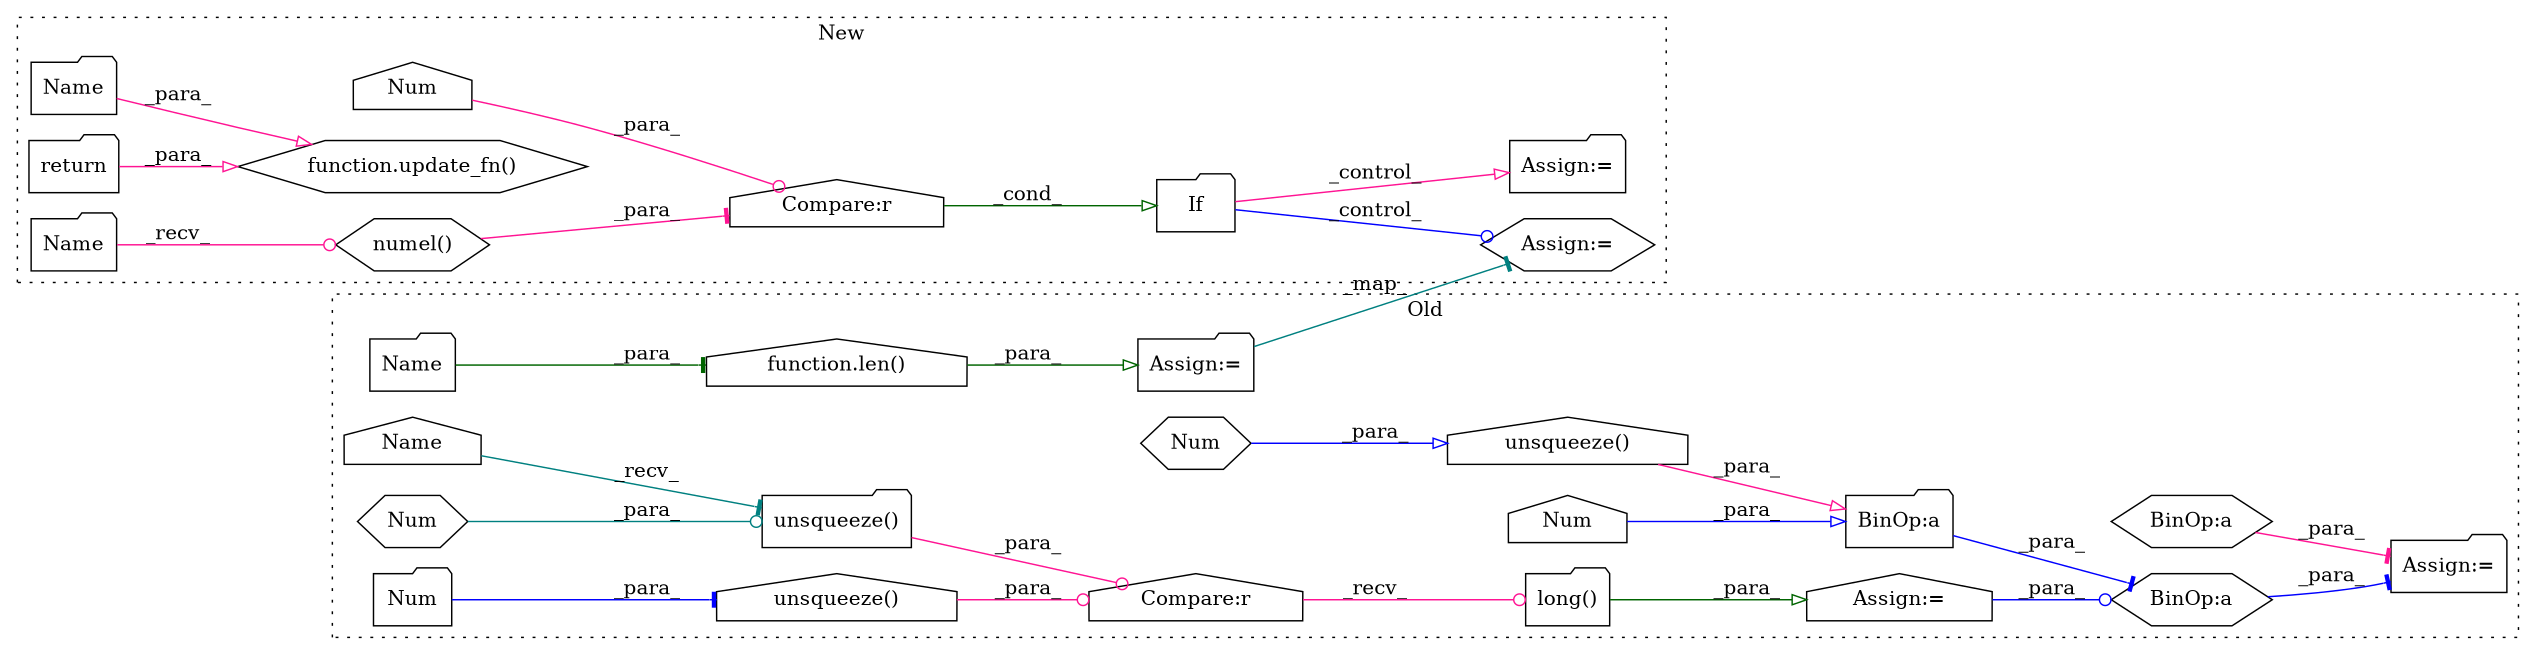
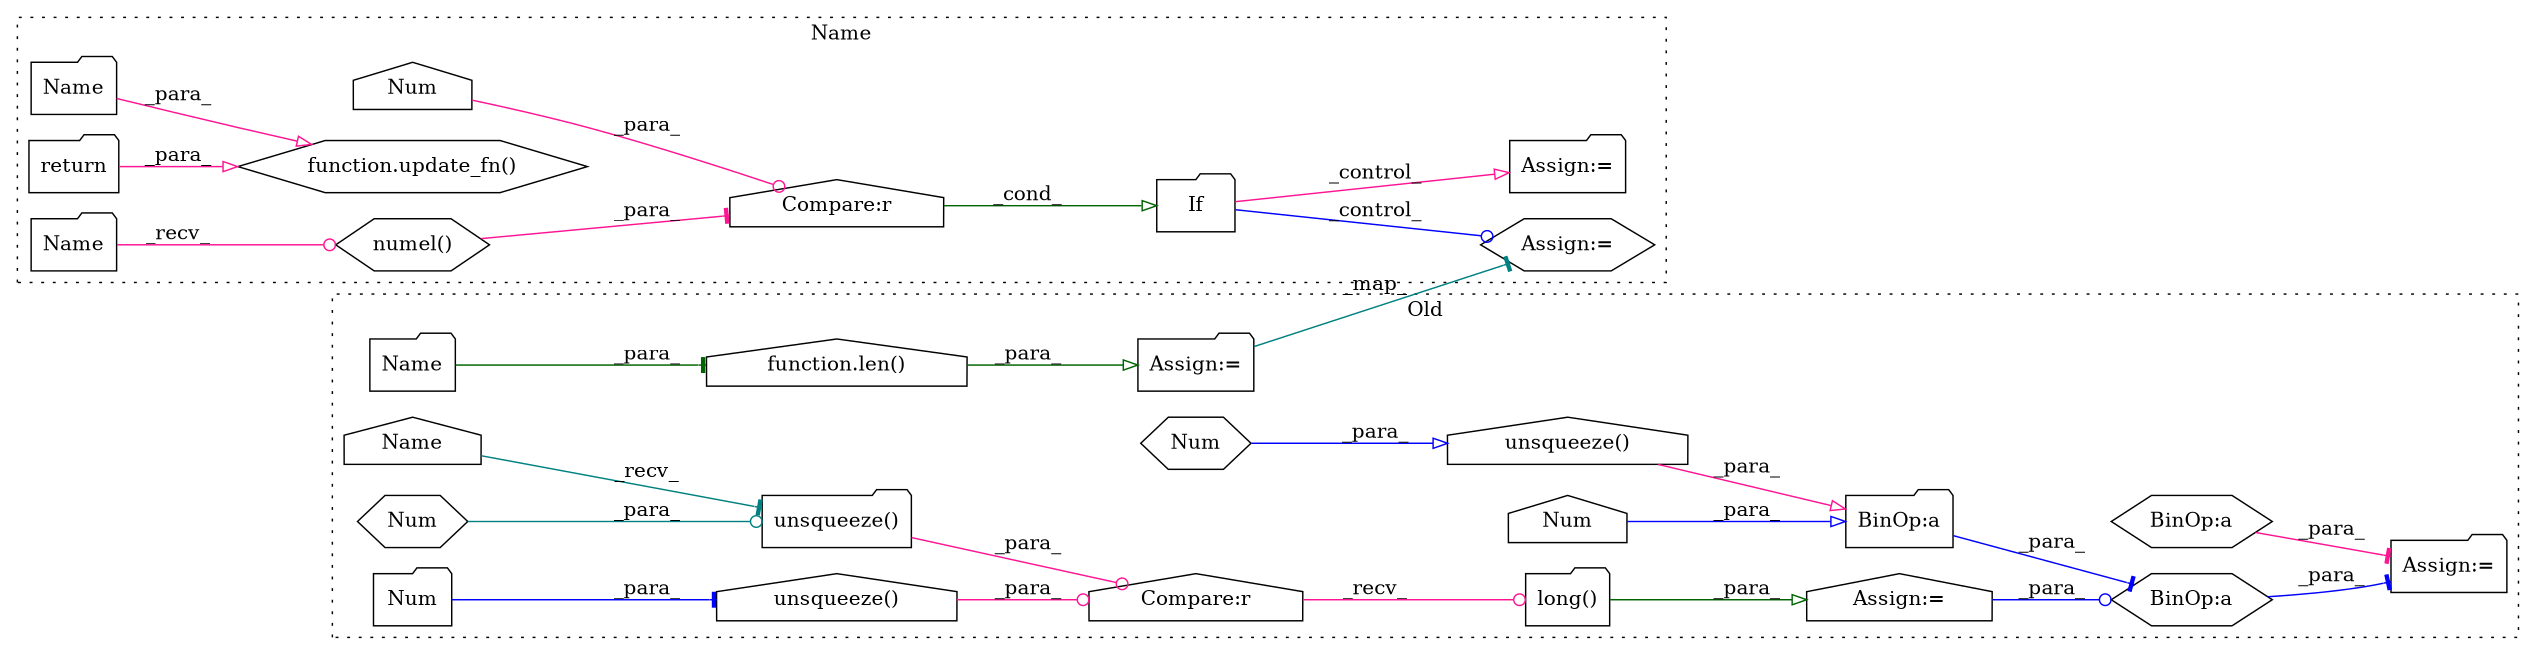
  digraph {
    rankdir=LR
    node [a=75 l=3 s=7884 shape=folder]
    edge [arrowhead=onormal color=deeppink]
    n1 [l="21,1" label="unsqueeze()" s="7943,7965"]
    n2 [a=76 l=1 label=Num s=7964 shape=hexagon]
    n3 [a=68 label="Assign:=" s=8119]
    n4 [l="16,1" label="unsqueeze()" s="7920,7938" shape=house]
    n5 [a=76 l=2 label=Num s=7936]
    n6 [a=82 label="BinOp:a" s=8039]
    n7 [a=82 label="BinOp:a" s=8035 shape=hexagon]
    n8 [a=82 label="BinOp:a" s=8066 shape=hexagon]
    n9 [l="4,1" label="function.len()" s="7889,7903" shape=house]
    n10 [l=55 label="long()" s=7919]
    n11 [a=76 l=1 label=Num s=8038 shape=house]
    n12 [a=68 label="Assign:=" s=7886]
    n13 [a=40 l=48 label="Compare:r" s=7919 shape=house]
    n14 [l="17,1" label="unsqueeze()" s="8042,8061" shape=house]
    n15 [a=76 l=2 label=Num s=8059 shape=hexagon]
    n16 [a=68 label="Assign:=" s=7916 shape=house]
    n17 [a=87 l=10 label=Name s=7943 shape=house]
    n18 [a=87 l=10 label=Name s=7893]
    n19 [l=13 label="numel()" shape=hexagon]
    n20 [a=96 label=If s=7881]
    n21 [a=40 l=23 label="Compare:r" shape=house]
    n22 [a=76 l=6 label=Num s=7901 shape=house]
    n23 [a=68 label="Assign:=" s=8005]
    n24 [l="10,1" label="function.update_fn()" s="8062,8097" shape=hexagon]
    n25 [a=68 label="Assign:=" s=7926 shape=hexagon]
    n26 [a=93 l=7 label=return s=8055]
    n27 [a=87 l=5 label=Name]
    n28 [a=87 l=5 label=Name s=8072]
    subgraph cluster_1 {
      label=Old
      style=dotted
      n1
      n2
      n3
      n4
      n5
      n6
      n7
      n8
      n9
      n10
      n11
      n12
      n13
      n14
      n15
      n16
      n17
      n18
    }
    subgraph cluster_2 {
-     label=New
+     label=Name
      style=dotted
      n19
      n20
      n21
      n22
      n23
      n24
      n25
      n26
      n27
      n28
    }
    n1 -> n13 [arrowhead=odot label=_para_]
    n2 -> n1 [arrowhead=odot color=teal label=_para_]
    n4 -> n13 [arrowhead=odot label=_para_]
    n5 -> n4 [arrowhead=tee color=blue label=_para_]
    n6 -> n7 [arrowhead=tee color=blue label=_para_]
    n7 -> n3 [arrowhead=tee color=blue label=_para_]
    n8 -> n3 [arrowhead=tee label=_para_]
    n9 -> n12 [color=darkgreen label=_para_]
    n10 -> n16 [color=darkgreen label=_para_]
    n11 -> n6 [color=blue label=_para_]
    n12 -> n25 [arrowhead=tee color=teal label=_map_]
    n13 -> n10 [arrowhead=odot label=_recv_]
    n14 -> n6 [label=_para_]
    n15 -> n14 [color=blue label=_para_]
    n16 -> n7 [arrowhead=odot color=blue label=_para_]
    n17 -> n1 [arrowhead=tee color=teal label=_recv_]
    n18 -> n9 [arrowhead=tee color=darkgreen label=_para_]
    n19 -> n21 [arrowhead=tee label=_para_]
    n20 -> n23 [label=_control_]
    n20 -> n25 [arrowhead=odot color=blue label=_control_]
    n21 -> n20 [color=darkgreen label=_cond_]
    n22 -> n21 [arrowhead=odot label=_para_]
    n26 -> n24 [label=_para_]
    n27 -> n19 [arrowhead=odot label=_recv_]
    n28 -> n24 [label=_para_]
  }
